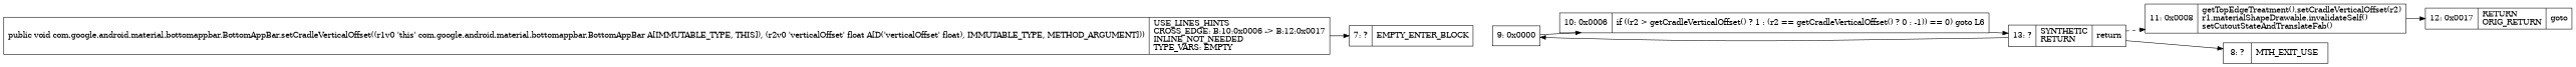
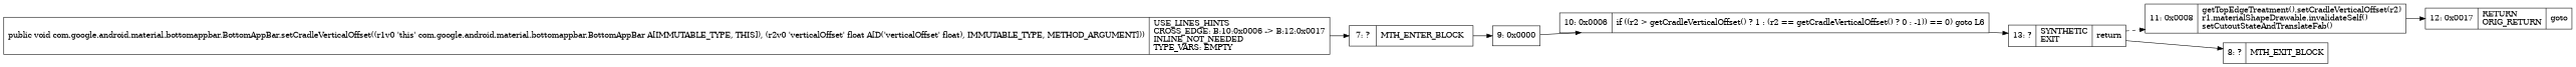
  digraph {
    rankdir=LR
    node [shape=record]
-   n1 [label="{7\:\ ?|EMPTY_ENTER_BLOCK\l}"]
+   n1 [label="{7\:\ ?|MTH_ENTER_BLOCK\l}"]
    n2 [label="{9\:\ 0x0000}"]
    n3 [label="{10\:\ 0x0006|if ((r2 \> getCradleVerticalOffset() ? 1 : (r2 == getCradleVerticalOffset() ? 0 : \-1)) == 0) goto L6\l}"]
-   n4 [label="{13\:\ ?|SYNTHETIC\lRETURN\l|return\l}"]
+   n4 [label="{13\:\ ?|SYNTHETIC\lEXIT\l|return\l}"]
    n5 [label="{11\:\ 0x0008|getTopEdgeTreatment().setCradleVerticalOffset(r2)\lr1.materialShapeDrawable.invalidateSelf()\lsetCutoutStateAndTranslateFab()\l}"]
    n6 [label="{12\:\ 0x0017|RETURN\lORIG_RETURN\l|goto\l}"]
-   n7 [label="{8\:\ ?|MTH_EXIT_USE\l}"]
+   n7 [label="{8\:\ ?|MTH_EXIT_BLOCK\l}"]
    n8 [label="{public void com.google.android.material.bottomappbar.BottomAppBar.setCradleVerticalOffset((r1v0 'this' com.google.android.material.bottomappbar.BottomAppBar A[IMMUTABLE_TYPE, THIS]), (r2v0 'verticalOffset' float A[D('verticalOffset' float), IMMUTABLE_TYPE, METHOD_ARGUMENT]))  | USE_LINES_HINTS\lCROSS_EDGE: B:10:0x0006 \-\> B:12:0x0017\lINLINE_NOT_NEEDED\lTYPE_VARS: EMPTY\l}"]
-   n4 -> n2
+   n1 -> n2
    n2 -> n3
    n3 -> n4
    n4 -> n5 [style=dashed]
    n4 -> n7
    n5 -> n6
    n8 -> n1
  }
